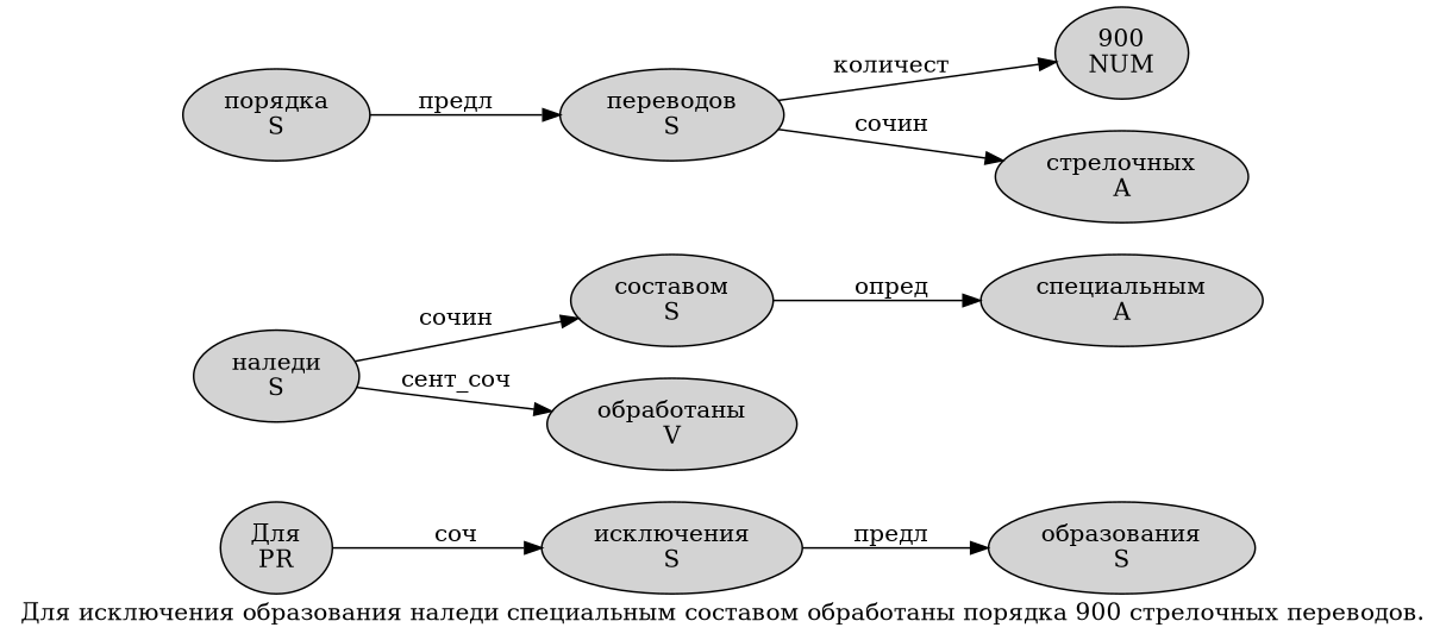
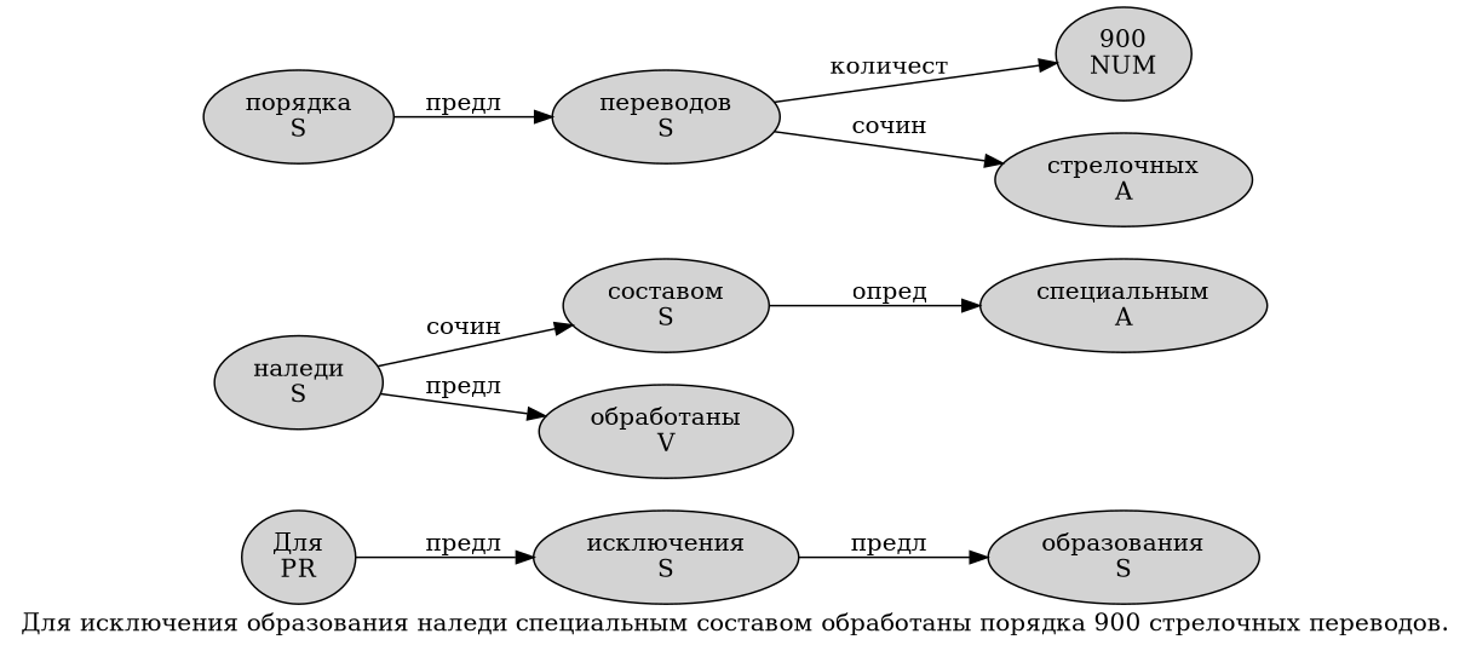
  digraph {
    label="Для исключения образования наледи специальным составом обработаны порядка 900 стрелочных переводов."
    rankdir=LR
    node [fillcolor=lightgray penwidth=1 shape=ellipse style=filled]
    n1 [label="Для\nPR"]
    n2 [label="исключения\nS"]
    n3 [label="образования\nS"]
    n4 [label="наледи\nS"]
    n5 [label="составом\nS"]
    n6 [label="обработаны\nV"]
    n7 [label="специальным\nA"]
    n8 [label="порядка\nS"]
    n9 [label="переводов\nS"]
    n10 [label="900\nNUM"]
    n11 [label="стрелочных\nA"]
-   n1 -> n2 [label="соч"]
+   n1 -> n2 [label="предл"]
    n2 -> n3 [label="предл"]
    n4 -> n5 [label="сочин"]
-   n4 -> n6 [label="сент_соч"]
+   n4 -> n6 [label="предл"]
    n5 -> n7 [label="опред"]
    n8 -> n9 [label="предл"]
    n9 -> n10 [label="количест"]
    n9 -> n11 [label="сочин"]
  }
